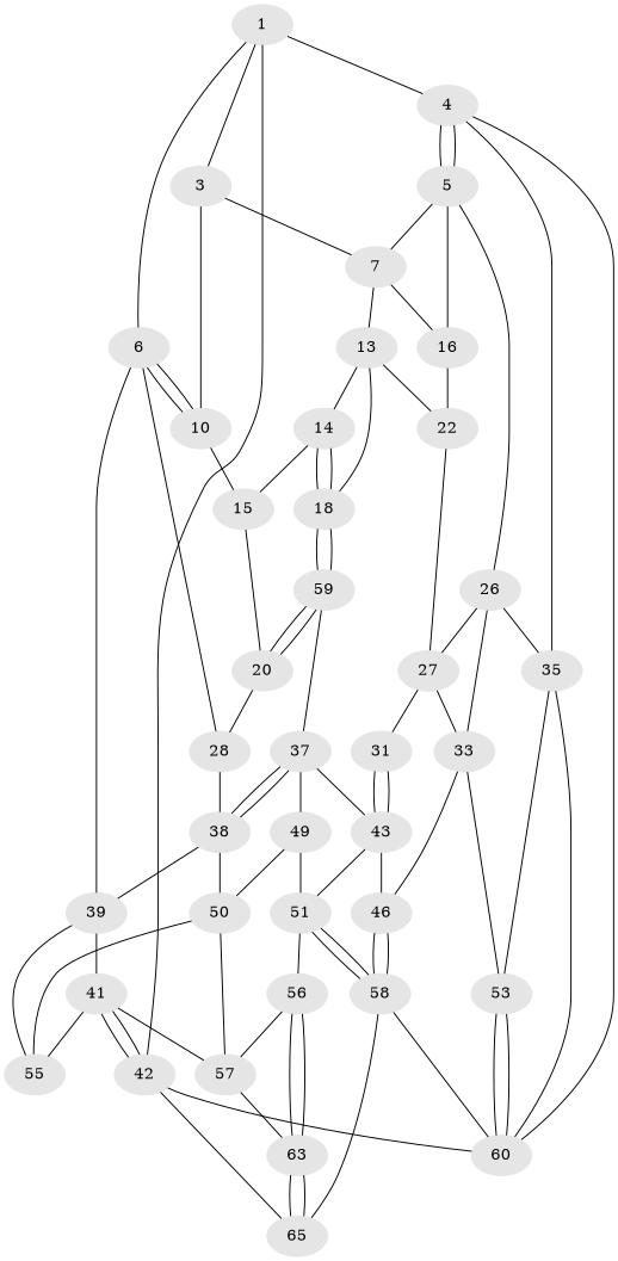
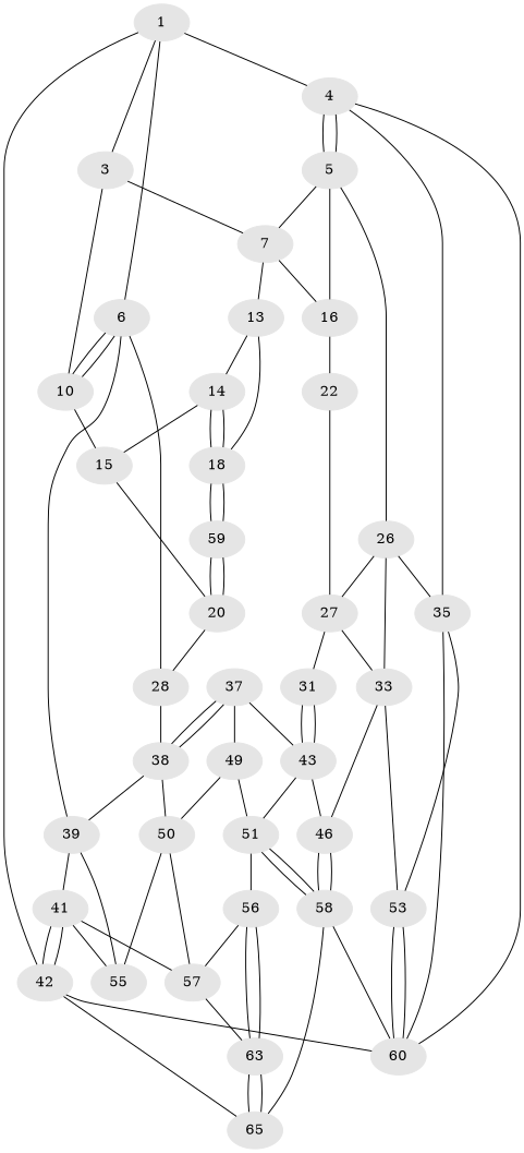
  graph {
    node [color=gray90 style=filled]
    1 [super="+2"]
    3 [super="+8"]
    4 [super="+34"]
    n4 [label=6 super="+29"]
    42
    7 [super="+12"]
    10 [super="+11"]
    5 [super="+6"]
    35 [super="+36"]
    60 [super="+66"]
    28
    39 [super="+40"]
    65 [super="+67"]
    16
    13 [super="+21"]
    15 [super="+17"]
    26 [super="+32"]
    53
    22 [super="+23"]
    27 [super="+30"]
    33 [super="+45"]
    14
    18
    38 [super="+48"]
    41 [super="+59"]
    55
    20
    n28 [label=59 super="+25"]
    37 [super="+44"]
    43 [super="+47"]
    49
    31
    46
    50 [super="+54"]
    51 [super="+52"]
    58 [super="+61"]
    57 [super="+62"]
    63 [super="+64"]
    56
    1 -- 3
    1 -- 4 [weight=2]
    1 -- n4
    1 -- 42
    3 -- 7
    3 -- 10
    4 -- 5
    4 -- 5
    4 -- 35
    4 -- 60
    n4 -- 10
    n4 -- 10
    n4 -- 28
    n4 -- 39
    42 -- 60
    42 -- 65
    7 -- 16
    7 -- 13
    10 -- 15 [weight=2]
    5 -- 7
    5 -- 16
    5 -- 26
    35 -- 60
    35 -- 53
    28 -- 38
    39 -- 41
    39 -- 55
    16 -- 22
-   13 -- 22
    13 -- 14
    13 -- 18
    15 -- 20
    26 -- 35
    26 -- 27
    26 -- 33
    53 -- 60
    53 -- 60
    22 -- 27
    27 -- 33
    27 -- 31
    33 -- 53
    33 -- 46
    14 -- 15
    14 -- 18
    14 -- 18
    18 -- n28
    18 -- n28
    38 -- 39
    38 -- 50
    41 -- 42
    41 -- 42
    41 -- 55
    41 -- 57
    20 -- 28
    n28 -- 20
    n28 -- 20
-   n28 -- 37
    37 -- 38
    37 -- 38
    37 -- 43
    37 -- 49
    43 -- 46
    43 -- 51
    49 -- 50
    49 -- 51
    31 -- 43
    31 -- 43
    46 -- 58
    46 -- 58
    50 -- 55
    50 -- 57
    51 -- 58
    51 -- 58
    51 -- 56
    58 -- 60
    58 -- 65
    57 -- 63
    63 -- 65 [weight=2]
    63 -- 65
    56 -- 57
    56 -- 63
    56 -- 63
  }
